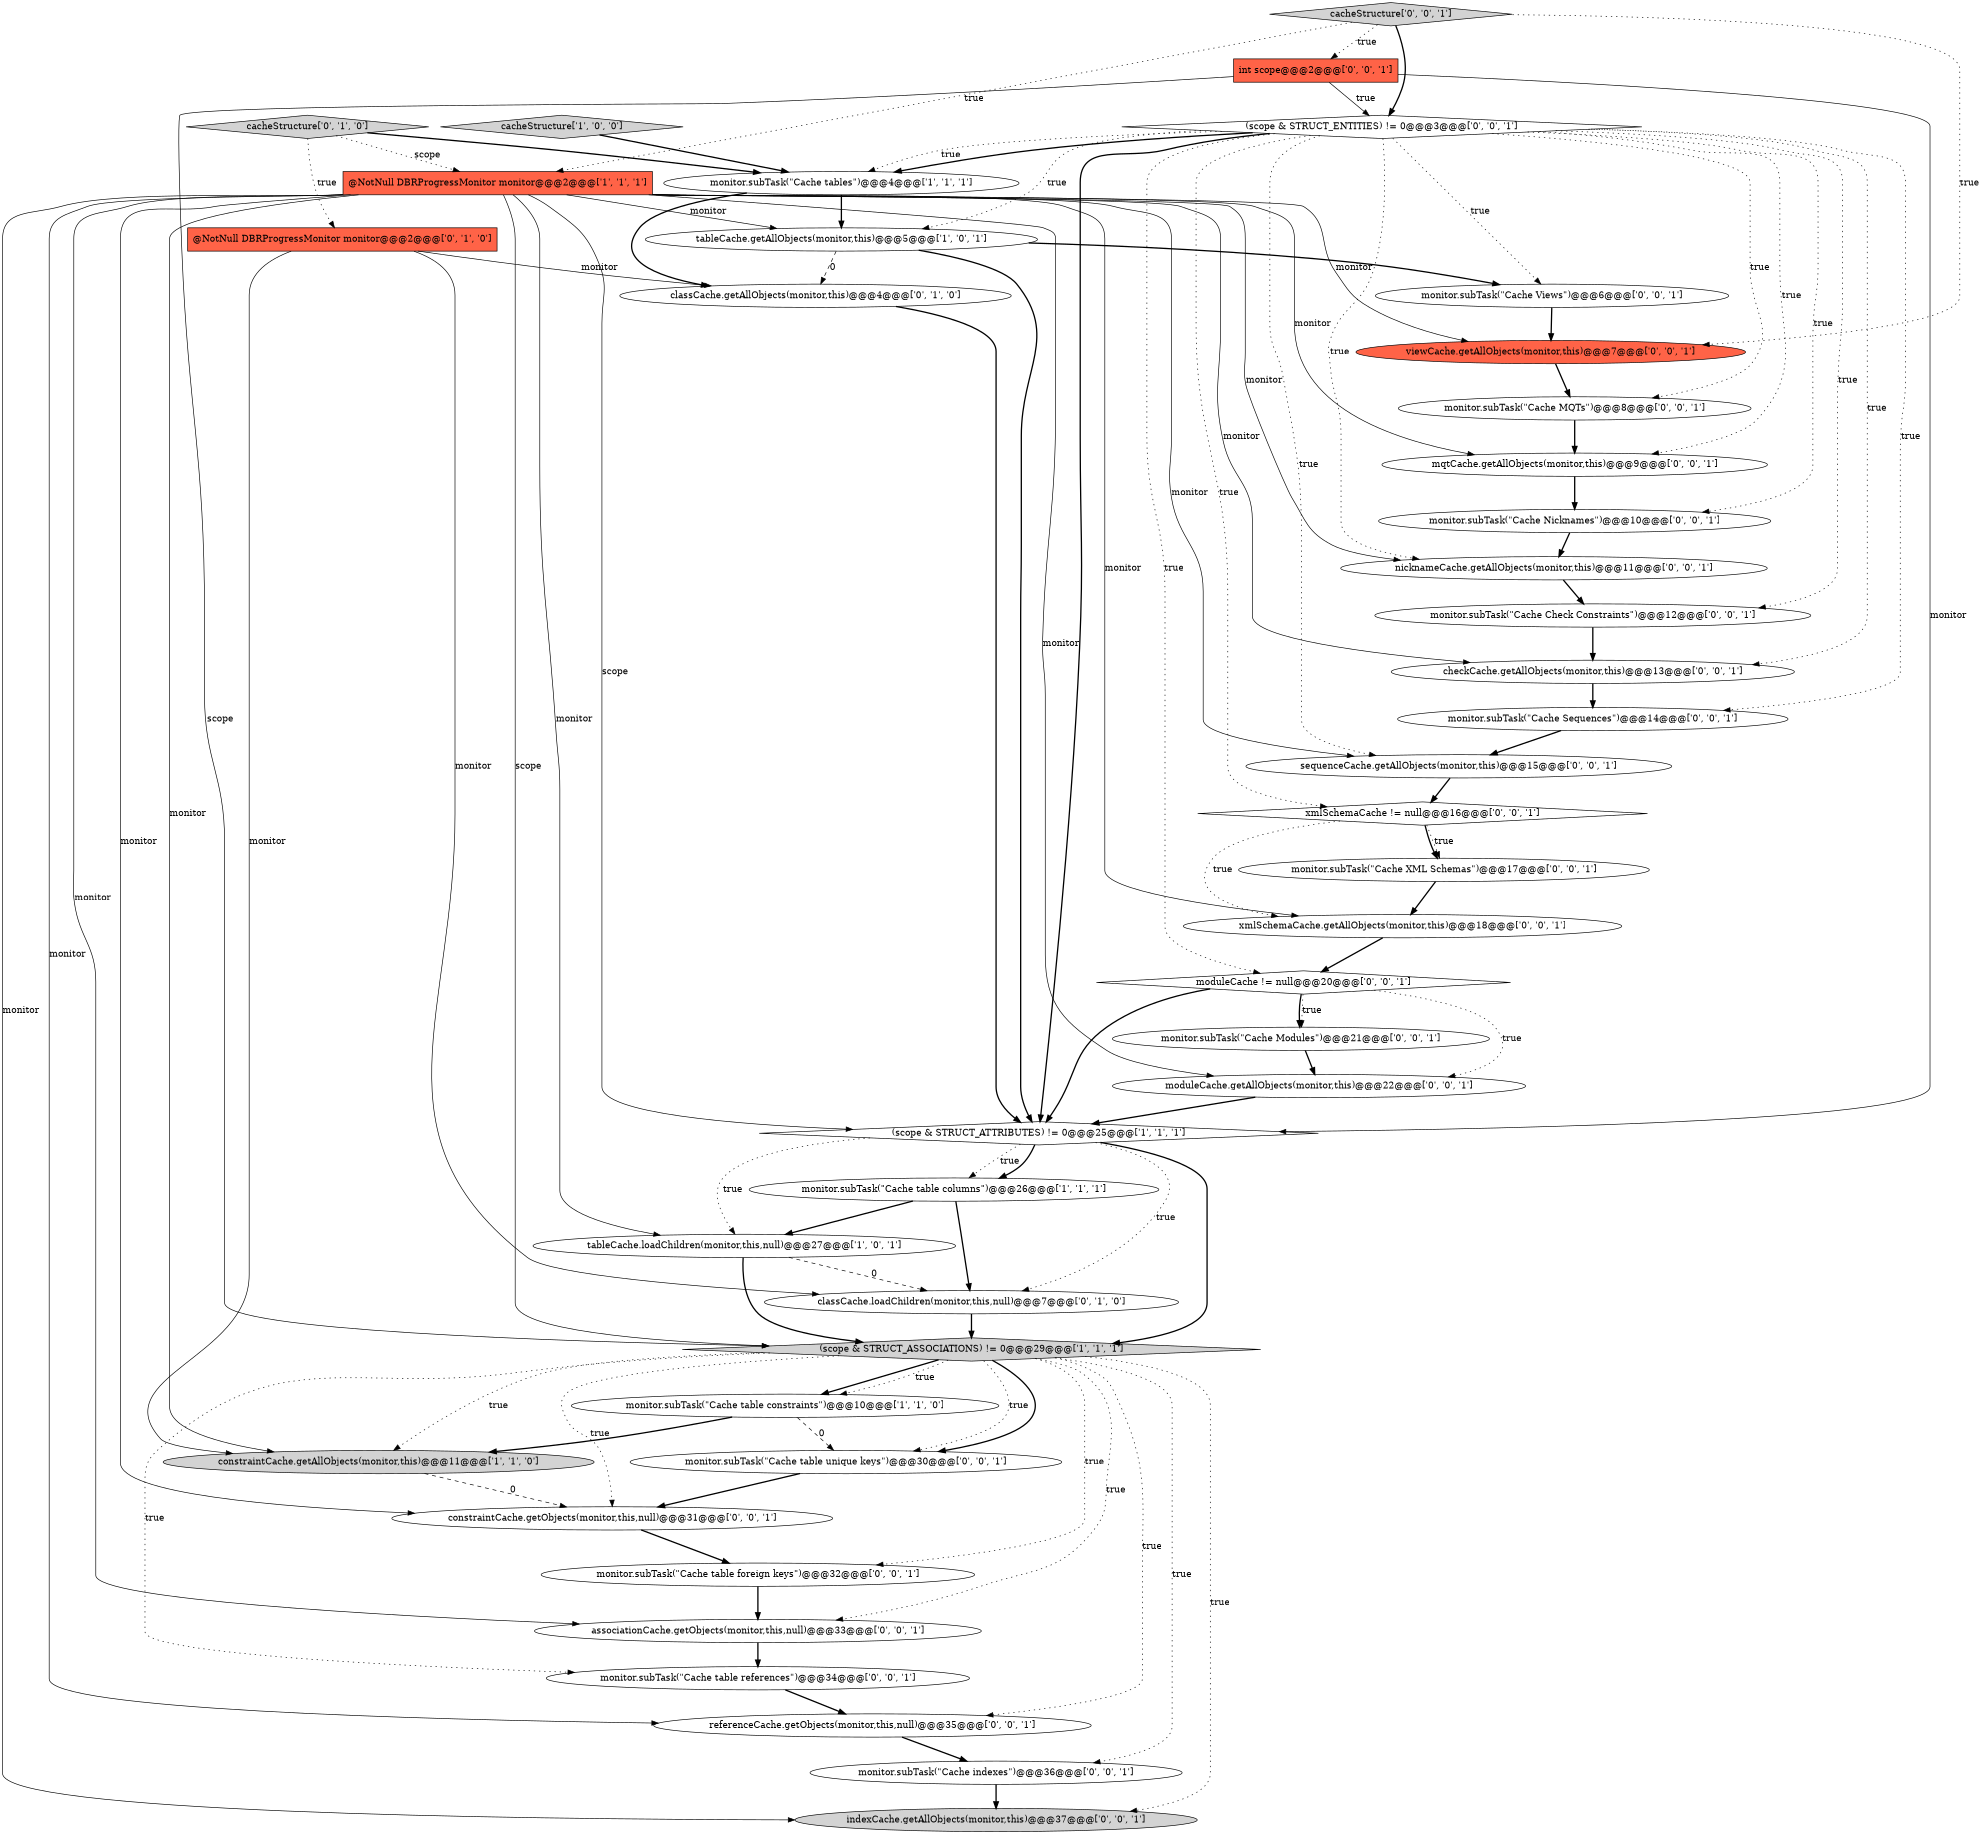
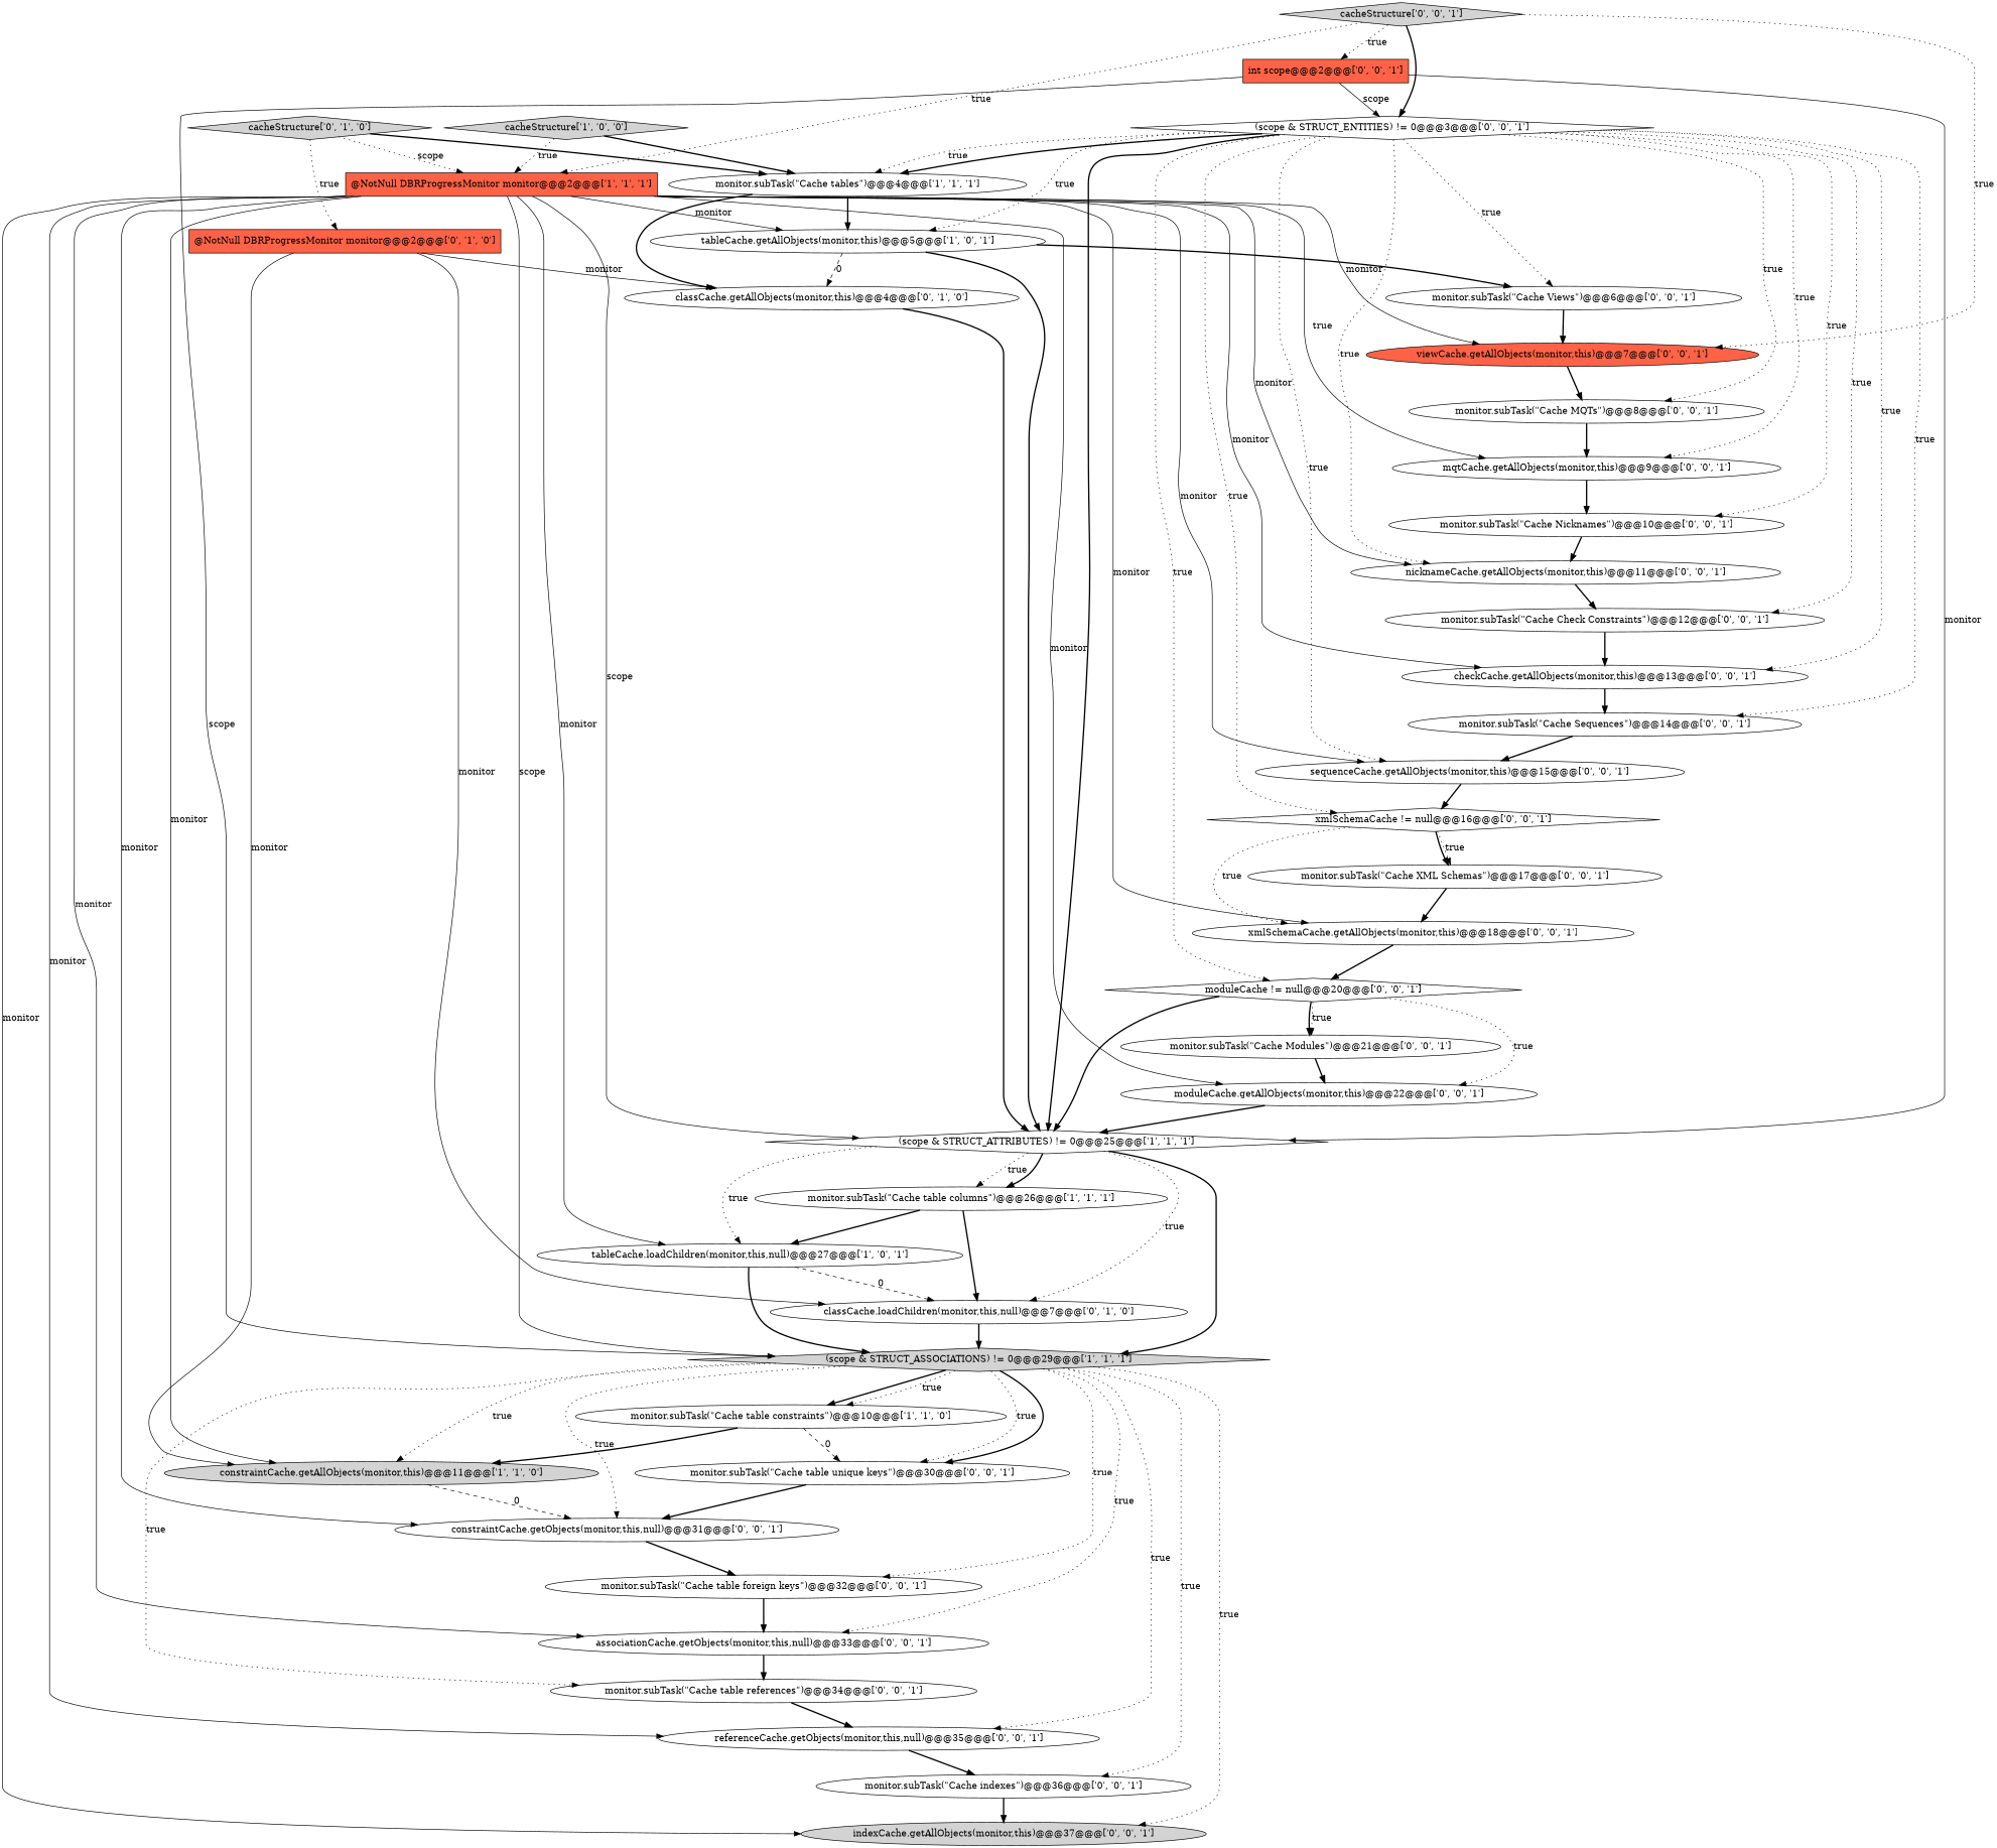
  digraph {
    node [fillcolor=white shape=ellipse style=filled]
    edge [style=bold]
    n1 [fillcolor=lightgray label="cacheStructure['0', '1', '0']" shape=diamond]
    n2 [label="monitor.subTask(\"Cache tables\")@@@4@@@['1', '1', '1']"]
    n3 [fillcolor=tomato label="@NotNull DBRProgressMonitor monitor@@@2@@@['0', '1', '0']" shape=box]
    n4 [fillcolor=tomato label="@NotNull DBRProgressMonitor monitor@@@2@@@['1', '1', '1']" shape=box]
    n5 [label="tableCache.getAllObjects(monitor,this)@@@5@@@['1', '0', '1']"]
    n6 [label="classCache.getAllObjects(monitor,this)@@@4@@@['0', '1', '0']"]
    n7 [label="classCache.loadChildren(monitor,this,null)@@@7@@@['0', '1', '0']"]
    n8 [fillcolor=lightgray label="constraintCache.getAllObjects(monitor,this)@@@11@@@['1', '1', '0']"]
    n9 [label="tableCache.loadChildren(monitor,this,null)@@@27@@@['1', '0', '1']"]
    n10 [fillcolor=lightgray label="(scope & STRUCT_ASSOCIATIONS) != 0@@@29@@@['1', '1', '1']" shape=diamond]
    n11 [label="moduleCache.getAllObjects(monitor,this)@@@22@@@['0', '0', '1']"]
    n12 [label="(scope & STRUCT_ATTRIBUTES) != 0@@@25@@@['1', '1', '1']" shape=diamond]
    n13 [label="checkCache.getAllObjects(monitor,this)@@@13@@@['0', '0', '1']"]
    n14 [label="constraintCache.getObjects(monitor,this,null)@@@31@@@['0', '0', '1']"]
    n15 [label="referenceCache.getObjects(monitor,this,null)@@@35@@@['0', '0', '1']"]
    n16 [label="mqtCache.getAllObjects(monitor,this)@@@9@@@['0', '0', '1']"]
    n17 [label="xmlSchemaCache.getAllObjects(monitor,this)@@@18@@@['0', '0', '1']"]
    n18 [fillcolor=tomato label="viewCache.getAllObjects(monitor,this)@@@7@@@['0', '0', '1']"]
    n19 [label="associationCache.getObjects(monitor,this,null)@@@33@@@['0', '0', '1']"]
    n20 [label="nicknameCache.getAllObjects(monitor,this)@@@11@@@['0', '0', '1']"]
    n21 [label="sequenceCache.getAllObjects(monitor,this)@@@15@@@['0', '0', '1']"]
    n22 [fillcolor=lightgray label="indexCache.getAllObjects(monitor,this)@@@37@@@['0', '0', '1']"]
    n23 [label="monitor.subTask(\"Cache table unique keys\")@@@30@@@['0', '0', '1']"]
    n24 [label="monitor.subTask(\"Cache table constraints\")@@@10@@@['1', '1', '0']"]
    n25 [label="monitor.subTask(\"Cache table references\")@@@34@@@['0', '0', '1']"]
    n26 [label="monitor.subTask(\"Cache table foreign keys\")@@@32@@@['0', '0', '1']"]
    n27 [label="monitor.subTask(\"Cache indexes\")@@@36@@@['0', '0', '1']"]
    n28 [label="monitor.subTask(\"Cache table columns\")@@@26@@@['1', '1', '1']"]
    n29 [label="monitor.subTask(\"Cache Check Constraints\")@@@12@@@['0', '0', '1']"]
    n30 [label="monitor.subTask(\"Cache Sequences\")@@@14@@@['0', '0', '1']"]
    n31 [label="monitor.subTask(\"Cache Views\")@@@6@@@['0', '0', '1']"]
    n32 [fillcolor=tomato label="int scope@@@2@@@['0', '0', '1']" shape=box]
    n33 [label="(scope & STRUCT_ENTITIES) != 0@@@3@@@['0', '0', '1']" shape=diamond]
    n34 [label="monitor.subTask(\"Cache MQTs\")@@@8@@@['0', '0', '1']"]
    n35 [label="moduleCache != null@@@20@@@['0', '0', '1']" shape=diamond]
    n36 [label="monitor.subTask(\"Cache Nicknames\")@@@10@@@['0', '0', '1']"]
    n37 [label="xmlSchemaCache != null@@@16@@@['0', '0', '1']" shape=diamond]
    n38 [fillcolor=lightgray label="cacheStructure['0', '0', '1']" shape=diamond]
    n39 [label="monitor.subTask(\"Cache Modules\")@@@21@@@['0', '0', '1']"]
    n40 [fillcolor=lightgray label="cacheStructure['1', '0', '0']" shape=diamond]
    n41 [label="monitor.subTask(\"Cache XML Schemas\")@@@17@@@['0', '0', '1']"]
    n1 -> n2
    n1 -> n3 [label=true style=dotted]
    n1 -> n4 [label=scope style=dotted]
    n2 -> n5
    n2 -> n6
    n3 -> n6 [label=monitor style=solid]
    n3 -> n7 [label=monitor style=solid]
    n3 -> n8 [label=monitor style=solid]
    n4 -> n5 [label=monitor style=solid]
    n4 -> n8 [label=monitor style=solid]
    n4 -> n9 [label=monitor style=solid]
    n4 -> n10 [label=scope style=solid]
    n4 -> n11 [label=monitor style=solid]
    n4 -> n12 [label=scope style=solid]
    n4 -> n13 [label=monitor style=solid]
    n4 -> n14 [label=monitor style=solid]
    n4 -> n15 [label=monitor style=solid]
-   n4 -> n16 [label=monitor style=solid]
+   n4 -> n16 [label=true style=solid]
    n4 -> n17 [label=monitor style=solid]
    n4 -> n18 [label=monitor style=solid]
    n4 -> n19 [label=monitor style=solid]
    n4 -> n20 [label=monitor style=solid]
    n4 -> n21 [label=monitor style=solid]
    n4 -> n22 [label=monitor style=solid]
    n5 -> n6 [label=0 style=dashed]
    n5 -> n12
    n5 -> n31
    n6 -> n12
    n7 -> n10
    n8 -> n14 [label=0 style=dashed]
    n9 -> n7 [label=0 style=dashed]
    n9 -> n10
    n10 -> n8 [label=true style=dotted]
    n10 -> n14 [label=true style=dotted]
    n10 -> n15 [label=true style=dotted]
    n10 -> n19 [label=true style=dotted]
    n10 -> n22 [label=true style=dotted]
    n10 -> n23 [label=true style=dotted]
    n10 -> n23
    n10 -> n24
    n10 -> n24 [label=true style=dotted]
    n10 -> n25 [label=true style=dotted]
    n10 -> n26 [label=true style=dotted]
    n10 -> n27 [label=true style=dotted]
    n11 -> n12
    n12 -> n7 [label=true style=dotted]
    n12 -> n9 [label=true style=dotted]
    n12 -> n10
    n12 -> n28 [label=true style=dotted]
    n12 -> n28
    n13 -> n30
    n14 -> n26
    n15 -> n27
    n16 -> n36
    n17 -> n35
    n18 -> n34
    n19 -> n25
    n20 -> n29
    n21 -> n37
    n23 -> n14
    n24 -> n8
    n24 -> n23 [label=0 style=dashed]
    n25 -> n15
    n26 -> n19
    n27 -> n22
    n28 -> n7
    n28 -> n9
    n29 -> n13
    n30 -> n21
    n31 -> n18
    n32 -> n10 [label=scope style=solid]
    n32 -> n12 [label=monitor style=solid]
-   n32 -> n33 [label=true style=solid]
+   n32 -> n33 [label=scope style=solid]
    n33 -> n2
    n33 -> n2 [label=true style=dotted]
    n33 -> n5 [label=true style=dotted]
    n33 -> n12
    n33 -> n13 [label=true style=dotted]
    n33 -> n16 [label=true style=dotted]
    n33 -> n20 [label=true style=dotted]
    n33 -> n21 [label=true style=dotted]
    n33 -> n29 [label=true style=dotted]
    n33 -> n30 [label=true style=dotted]
    n33 -> n31 [label=true style=dotted]
    n33 -> n34 [label=true style=dotted]
    n33 -> n35 [label=true style=dotted]
    n33 -> n36 [label=true style=dotted]
    n33 -> n37 [label=true style=dotted]
    n34 -> n16
    n35 -> n11 [label=true style=dotted]
    n35 -> n12
    n35 -> n39
    n35 -> n39 [label=true style=dotted]
    n36 -> n20
    n37 -> n17 [label=true style=dotted]
    n37 -> n41
    n37 -> n41 [label=true style=dotted]
    n38 -> n4 [label=true style=dotted]
    n38 -> n18 [label=true style=dotted]
    n38 -> n32 [label=true style=dotted]
    n38 -> n33
    n39 -> n11
    n40 -> n2
+   n40 -> n4 [label=true style=dotted]
    n41 -> n17
  }
